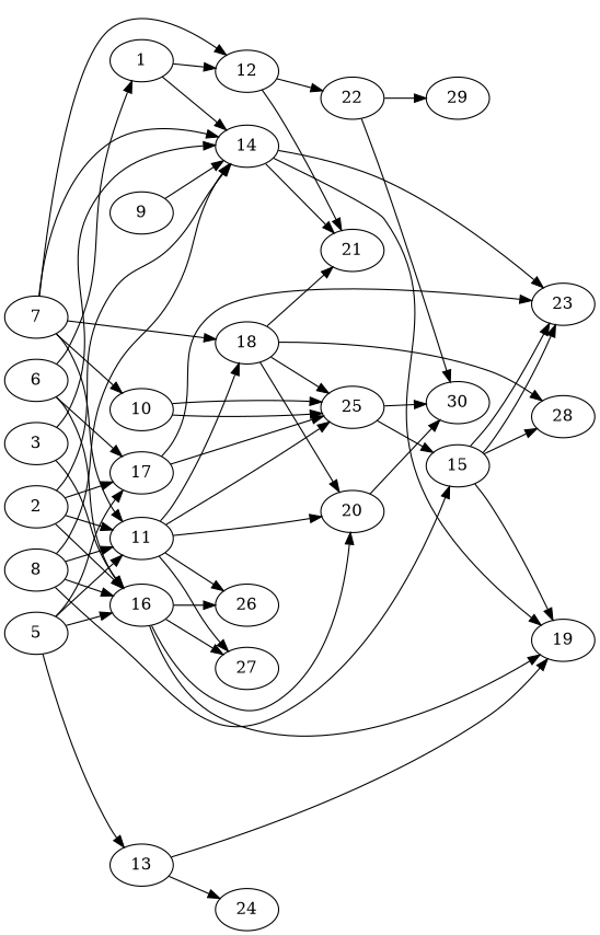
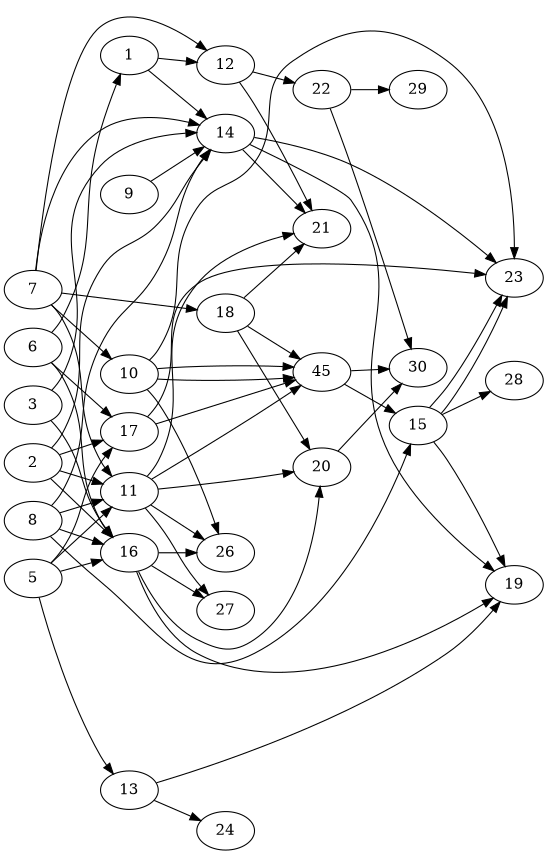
  digraph {
    fontname="DejaVu Serif"
    rankdir=LR
    node [alpha=0.02 fontname="DejaVu Serif"]
    edge [fontname="DejaVu Serif"]
    1 [alpha=0.16 expect_size=35589120]
    12 [expect_size=20386816]
    14 [alpha=0.03 expect_size=51848192]
    21 [alpha=0.18 expect_size=30608384]
    22 [alpha=0.05 expect_size=15102976]
    23 [expect_size=20412416]
    19 [alpha=0.20 expect_size=45198336]
    30 [alpha=0.06 expect_size=40619008]
    29 [alpha=0.06 expect_size=41674752]
    2 [alpha=0.10 expect_size=31946752]
    11 [alpha=0.13 expect_size=29050880]
    16 [alpha=0.17 expect_size=19105792]
    17 [alpha=0.13 expect_size=34030592]
-   25 [alpha=0.14 expect_size=13506560]
+   25 [alpha=0.14 expect_size=13506560 label=45]
    26 [alpha=0.12 expect_size=16121856]
    20 [expect_size=21682176]
    27 [alpha=0.13 expect_size=8159232]
    15 [alpha=0.01 expect_size=37473280]
    3 [alpha=0.04 expect_size=28938240]
    5 [alpha=0.12 expect_size=36842496]
    13 [alpha=0.14 expect_size=43499520]
    24 [alpha=0.12 expect_size=6404096]
    6 [alpha=0.06 expect_size=39847936]
    7 [alpha=0.10 expect_size=13307904]
    10 [alpha=0.04 expect_size=31733760]
    18 [alpha=0.01 expect_size=9554944]
    28 [alpha=0.18 expect_size=39333888]
    8 [alpha=0.15 expect_size=16063488]
    9 [alpha=0.10 expect_size=12113920]
    1 -> 12
    1 -> 14
    12 -> 21
    12 -> 22
    14 -> 21
    14 -> 23
    14 -> 19
    22 -> 30
    22 -> 29
    2 -> 14
    2 -> 11
    2 -> 16
    2 -> 17
-   11 -> 18
+   11 -> 21
    11 -> 25
    11 -> 26
    11 -> 20
    11 -> 27
    16 -> 19
    16 -> 26
    16 -> 20
    16 -> 27
    17 -> 23
    17 -> 25
    25 -> 30
    25 -> 15
    20 -> 30
    15 -> 23
    15 -> 23
    15 -> 19
    15 -> 28
    3 -> 14
    3 -> 16
    5 -> 11
    5 -> 16
    5 -> 17
    5 -> 13
    13 -> 19
    13 -> 24
    6 -> 1
    6 -> 16
    6 -> 17
    7 -> 12
    7 -> 14
    7 -> 11
    7 -> 10
    7 -> 18
+   10 -> 23
    10 -> 25
    10 -> 25
+   10 -> 26
    18 -> 21
    18 -> 25
    18 -> 20
-   18 -> 28
    8 -> 14
    8 -> 11
    8 -> 16
    8 -> 15
    9 -> 14
  }
